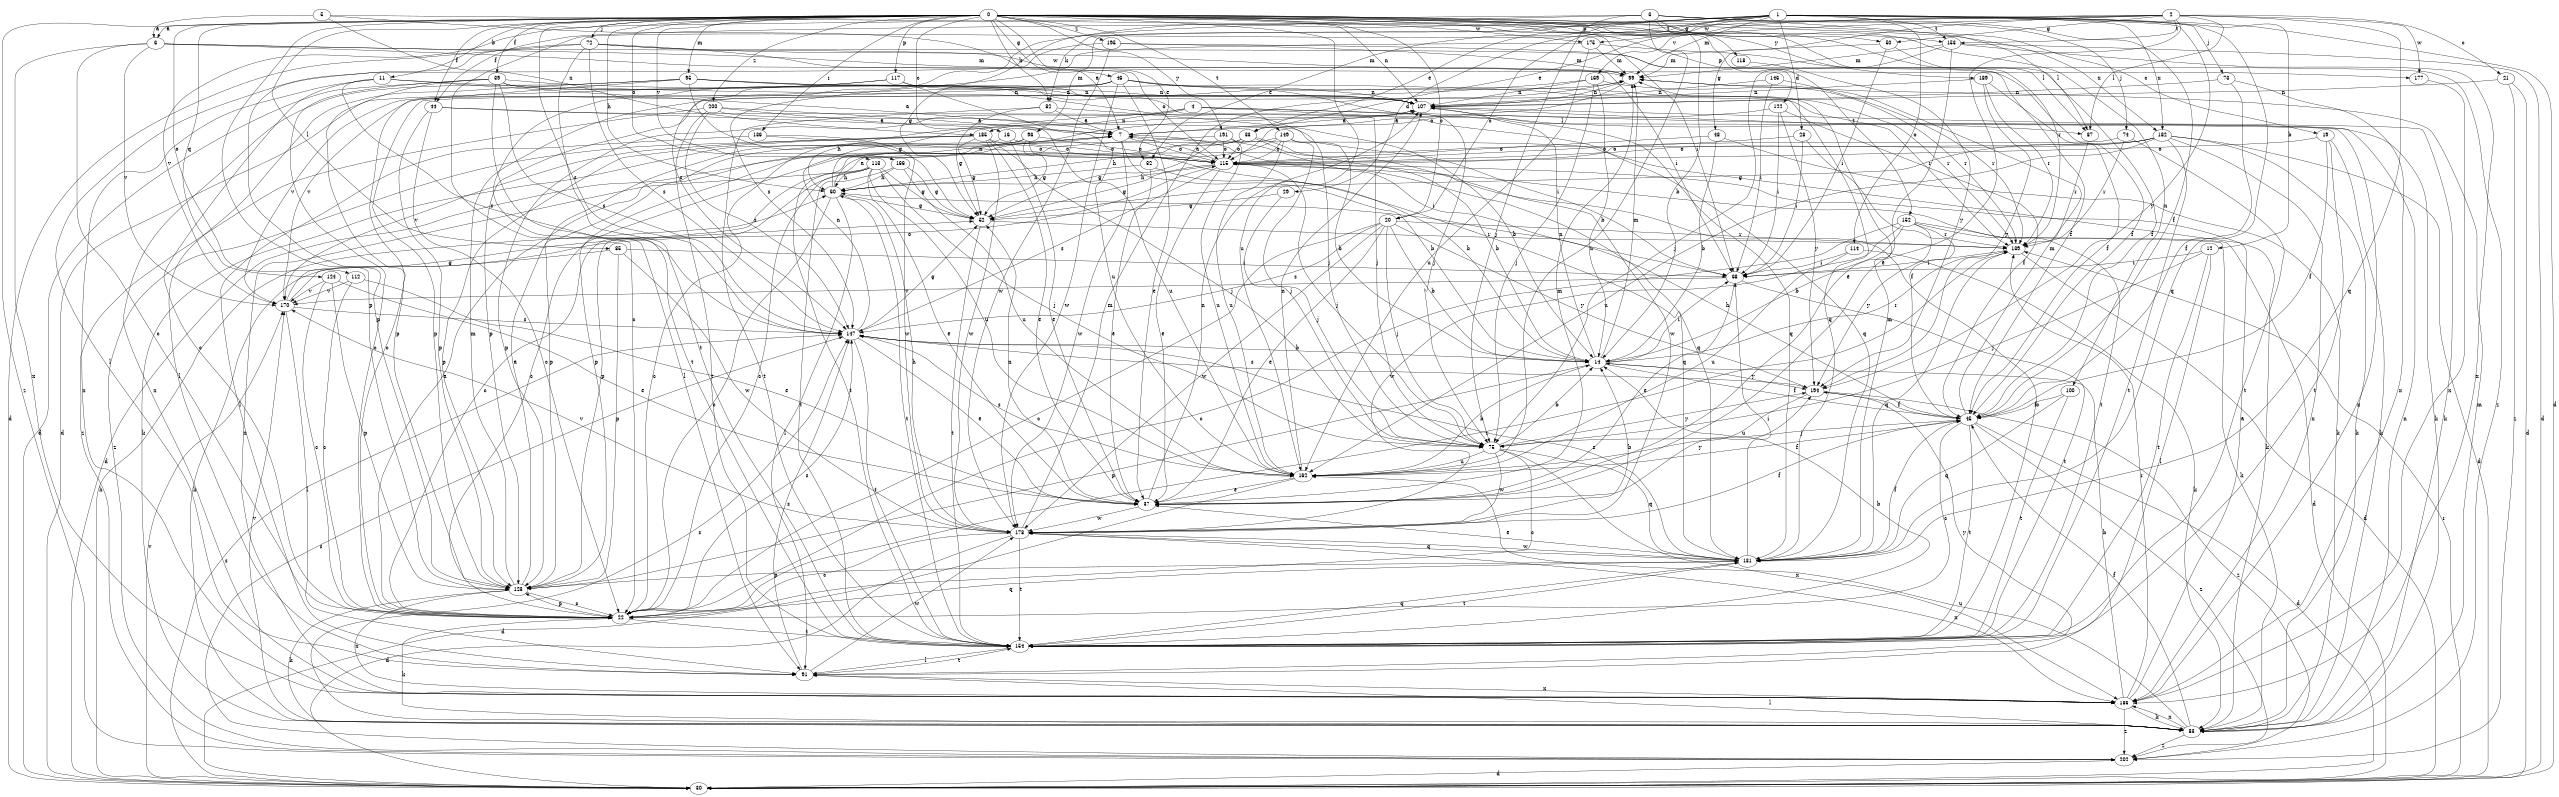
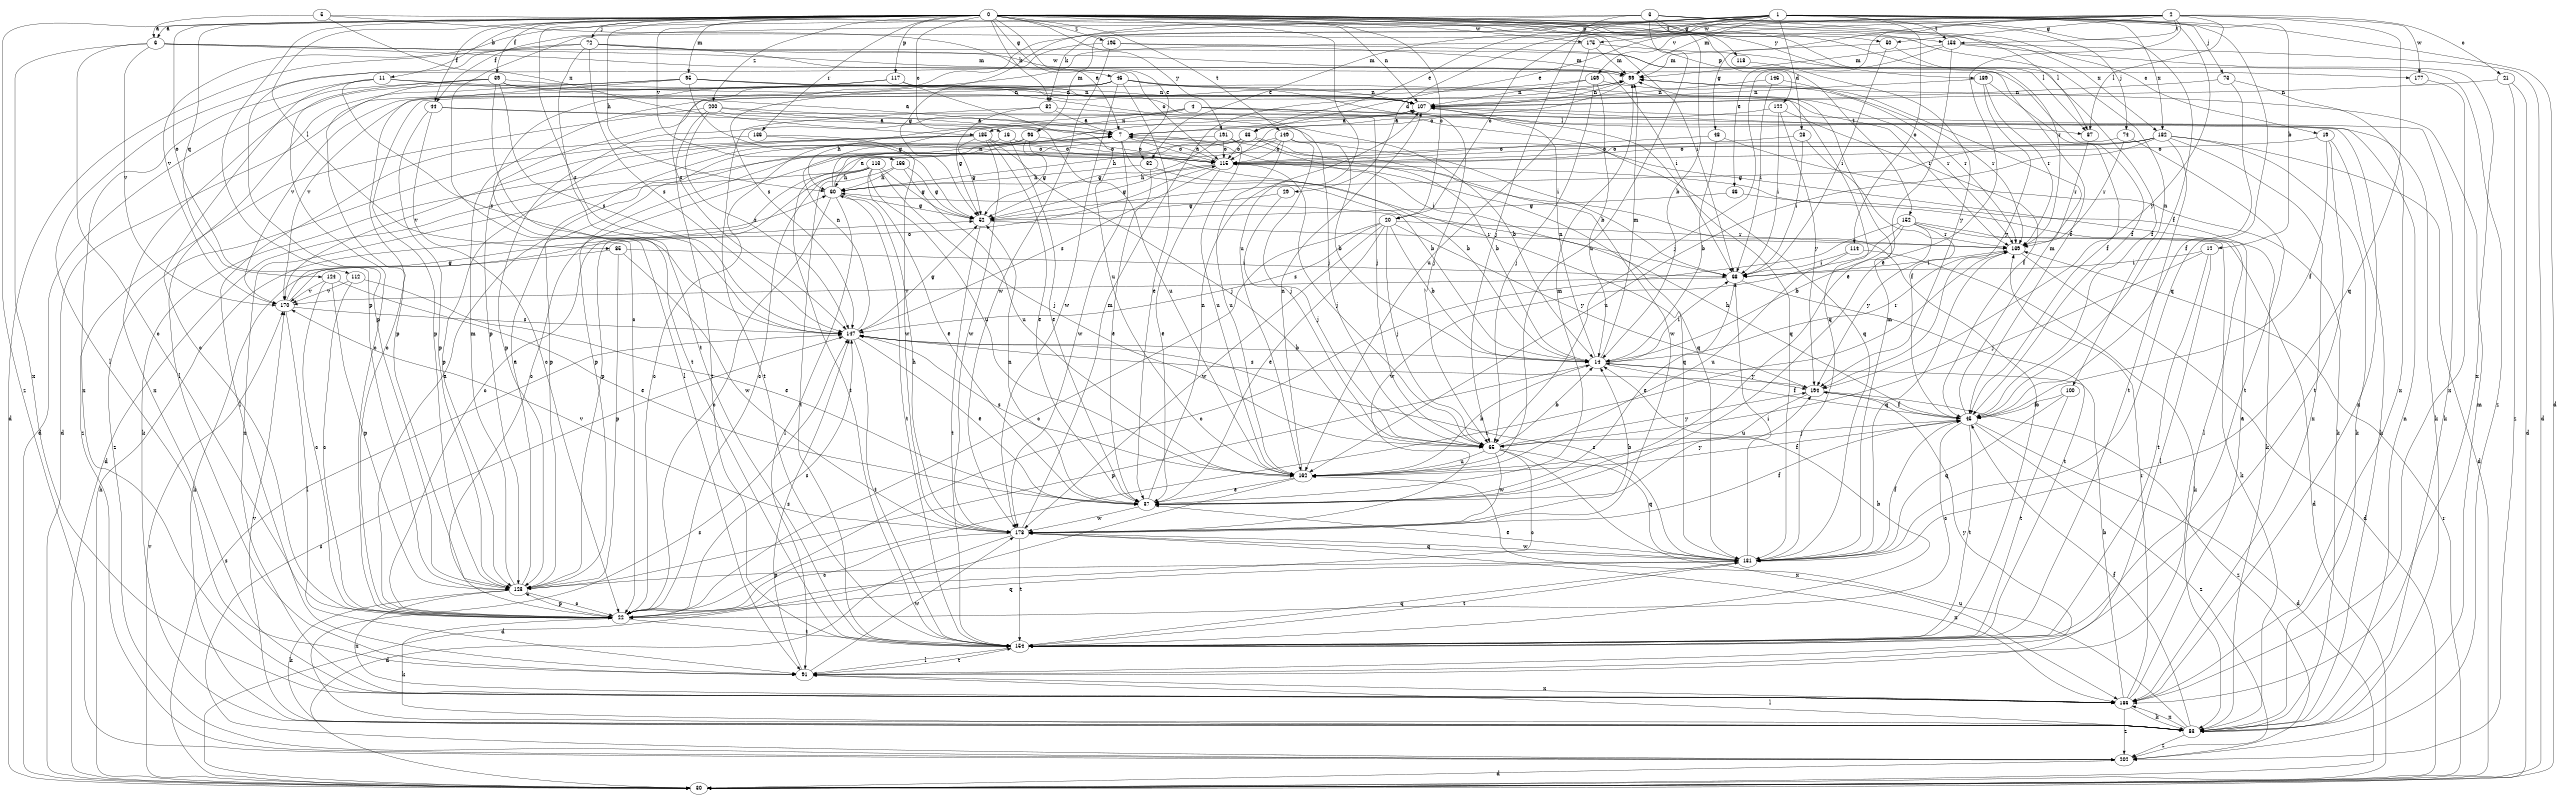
  strict digraph {
    0
    6
    11
    16
    19
    20
    32
    39
    44
    46
    60
    68
    72
    82
    85
    87
    95
    100
    107
    112
    113
    117
    118
    122
    123
    124
    136
    139
    147
    149
    152
    162
    166
    175
    182
    189
    191
    195
    200
    202
    99
    22
    177
    170
    115
    186
    7
    37
    83
    45
    154
    194
    14
-   75
+   75 [label=65]
    178
    131
    30
    91
    52
    146
    1
    12
    28
    29
    33
    73
    96
    114
    153
    2
    21
+   36
    48
    50
    169
    3
    74
    4
    185
    5
    0 -> 6 [label=a]
    0 -> 11 [label=b]
    0 -> 16 [label=c]
    0 -> 19 [label=c]
    0 -> 20 [label=c]
    0 -> 32 [label=e]
    0 -> 39 [label=f]
    0 -> 44 [label=f]
    0 -> 46 [label=g]
    0 -> 60 [label=h]
    0 -> 68 [label=i]
    0 -> 72 [label=j]
    0 -> 82 [label=k]
    0 -> 85 [label=l]
    0 -> 87 [label=l]
    0 -> 95 [label=m]
    0 -> 100 [label=n]
    0 -> 107 [label=n]
    0 -> 112 [label=o]
-   0 -> 113 [label=o]
    0 -> 117 [label=p]
    0 -> 118 [label=p]
    0 -> 122 [label=p]
    0 -> 123 [label=p]
    0 -> 124 [label=q]
    0 -> 136 [label=r]
    0 -> 139 [label=r]
    0 -> 147 [label=s]
    0 -> 149 [label=t]
    0 -> 152 [label=t]
    0 -> 162 [label=u]
    0 -> 166 [label=v]
    0 -> 175 [label=w]
    0 -> 182 [label=x]
    0 -> 189 [label=y]
    0 -> 191 [label=y]
    0 -> 195 [label=z]
    0 -> 200 [label=z]
    0 -> 202 [label=z]
    6 -> 99 [label=m]
    6 -> 22 [label=c]
    6 -> 177 [label=w]
    6 -> 170 [label=v]
    6 -> 115 [label=o]
    6 -> 186 [label=x]
    11 -> 107 [label=n]
    11 -> 147 [label=s]
    11 -> 22 [label=c]
    11 -> 186 [label=x]
    11 -> 7 [label=a]
    16 -> 115 [label=o]
    16 -> 37 [label=e]
    16 -> 83 [label=k]
    19 -> 115 [label=o]
    19 -> 83 [label=k]
    19 -> 45 [label=f]
    19 -> 154 [label=t]
    20 -> 139 [label=r]
    20 -> 147 [label=s]
    20 -> 22 [label=c]
    20 -> 37 [label=e]
    20 -> 194 [label=y]
    20 -> 14 [label=b]
    20 -> 75 [label=j]
    20 -> 178 [label=w]
    32 -> 60 [label=h]
    32 -> 37 [label=e]
    32 -> 131 [label=q]
    39 -> 107 [label=n]
    39 -> 123 [label=p]
    39 -> 139 [label=r]
    39 -> 147 [label=s]
    39 -> 22 [label=c]
    39 -> 154 [label=t]
    39 -> 75 [label=j]
    39 -> 30 [label=d]
    44 -> 123 [label=p]
    44 -> 22 [label=c]
    44 -> 186 [label=x]
    44 -> 7 [label=a]
    46 -> 107 [label=n]
    46 -> 123 [label=p]
    46 -> 170 [label=v]
    46 -> 37 [label=e]
    46 -> 75 [label=j]
    46 -> 178 [label=w]
    46 -> 131 [label=q]
    46 -> 91 [label=l]
    60 -> 107 [label=n]
    60 -> 22 [label=c]
    60 -> 7 [label=a]
    60 -> 154 [label=t]
    60 -> 91 [label=l]
    60 -> 52 [label=g]
    68 -> 170 [label=v]
    68 -> 37 [label=e]
    68 -> 154 [label=t]
    72 -> 68 [label=i]
    72 -> 123 [label=p]
    72 -> 147 [label=s]
    72 -> 99 [label=m]
    72 -> 45 [label=f]
    72 -> 154 [label=t]
    72 -> 30 [label=d]
    82 -> 7 [label=a]
    82 -> 154 [label=t]
    82 -> 14 [label=b]
    82 -> 52 [label=g]
    85 -> 68 [label=i]
    85 -> 123 [label=p]
    85 -> 83 [label=k]
    85 -> 178 [label=w]
    87 -> 139 [label=r]
    95 -> 107 [label=n]
    95 -> 139 [label=r]
    95 -> 22 [label=c]
    95 -> 186 [label=x]
    95 -> 75 [label=j]
    95 -> 91 [label=l]
    95 -> 52 [label=g]
    100 -> 45 [label=f]
    100 -> 154 [label=t]
    100 -> 131 [label=q]
    107 -> 7 [label=a]
    107 -> 83 [label=k]
    107 -> 131 [label=q]
    112 -> 22 [label=c]
    112 -> 170 [label=v]
    112 -> 37 [label=e]
    113 -> 60 [label=h]
    113 -> 123 [label=p]
    113 -> 162 [label=u]
    113 -> 22 [label=c]
    113 -> 186 [label=x]
    113 -> 37 [label=e]
    113 -> 75 [label=j]
    113 -> 52 [label=g]
    117 -> 107 [label=n]
    117 -> 162 [label=u]
    117 -> 170 [label=v]
    117 -> 30 [label=d]
    118 -> 194 [label=y]
    122 -> 68 [label=i]
    122 -> 7 [label=a]
    122 -> 45 [label=f]
    122 -> 194 [label=y]
    123 -> 99 [label=m]
    123 -> 22 [label=c]
    123 -> 186 [label=x]
    123 -> 7 [label=a]
    123 -> 83 [label=k]
    124 -> 123 [label=p]
    124 -> 22 [label=c]
    124 -> 170 [label=v]
    124 -> 37 [label=e]
    136 -> 115 [label=o]
    136 -> 178 [label=w]
    136 -> 91 [label=l]
    139 -> 68 [label=i]
    139 -> 131 [label=q]
    139 -> 30 [label=d]
    147 -> 107 [label=n]
    147 -> 37 [label=e]
    147 -> 154 [label=t]
    147 -> 14 [label=b]
    147 -> 52 [label=g]
    149 -> 162 [label=u]
    149 -> 22 [label=c]
    149 -> 115 [label=o]
    149 -> 14 [label=b]
    149 -> 75 [label=j]
    149 -> 30 [label=d]
    152 -> 139 [label=r]
    152 -> 22 [label=c]
    152 -> 83 [label=k]
    152 -> 194 [label=y]
    152 -> 14 [label=b]
    152 -> 178 [label=w]
    152 -> 30 [label=d]
    162 -> 107 [label=n]
    162 -> 147 [label=s]
    162 -> 37 [label=e]
    162 -> 45 [label=f]
    162 -> 14 [label=b]
    162 -> 30 [label=d]
    166 -> 60 [label=h]
    166 -> 162 [label=u]
    166 -> 154 [label=t]
    166 -> 52 [label=g]
    175 -> 147 [label=s]
    175 -> 162 [label=u]
    175 -> 202 [label=z]
    175 -> 99 [label=m]
    182 -> 162 [label=u]
    182 -> 22 [label=c]
    182 -> 115 [label=o]
    182 -> 186 [label=x]
    182 -> 83 [label=k]
    182 -> 154 [label=t]
    182 -> 30 [label=d]
    182 -> 52 [label=g]
    189 -> 107 [label=n]
    189 -> 139 [label=r]
    189 -> 45 [label=f]
    189 -> 194 [label=y]
    191 -> 68 [label=i]
    191 -> 162 [label=u]
    191 -> 115 [label=o]
    191 -> 154 [label=t]
    191 -> 52 [label=g]
    195 -> 99 [label=m]
    195 -> 45 [label=f]
    195 -> 178 [label=w]
    195 -> 91 [label=l]
    200 -> 68 [label=i]
    200 -> 147 [label=s]
    200 -> 162 [label=u]
    200 -> 202 [label=z]
    200 -> 7 [label=a]
    200 -> 154 [label=t]
    202 -> 147 [label=s]
    202 -> 30 [label=d]
    99 -> 107 [label=n]
    99 -> 115 [label=o]
    22 -> 123 [label=p]
    22 -> 139 [label=r]
    22 -> 147 [label=s]
    22 -> 7 [label=a]
    22 -> 83 [label=k]
    22 -> 154 [label=t]
    22 -> 131 [label=q]
    177 -> 186 [label=x]
    170 -> 147 [label=s]
    170 -> 115 [label=o]
    170 -> 91 [label=l]
    170 -> 52 [label=g]
    115 -> 60 [label=h]
    115 -> 147 [label=s]
    115 -> 7 [label=a]
    115 -> 37 [label=e]
    115 -> 83 [label=k]
-   115 -> 154 [label=t]
    115 -> 75 [label=j]
    115 -> 52 [label=g]
    186 -> 139 [label=r]
    186 -> 202 [label=z]
    186 -> 7 [label=a]
    186 -> 83 [label=k]
    186 -> 14 [label=b]
    7 -> 115 [label=o]
    7 -> 14 [label=b]
    7 -> 178 [label=w]
    7 -> 131 [label=q]
    37 -> 107 [label=n]
    37 -> 99 [label=m]
    37 -> 194 [label=y]
    37 -> 178 [label=w]
    37 -> 52 [label=n]
    83 -> 107 [label=n]
    83 -> 147 [label=s]
    83 -> 162 [label=u]
    83 -> 202 [label=z]
    83 -> 99 [label=m]
    83 -> 170 [label=v]
    83 -> 186 [label=x]
    83 -> 45 [label=f]
    83 -> 91 [label=l]
    45 -> 60 [label=h]
    45 -> 202 [label=z]
    45 -> 99 [label=m]
    45 -> 22 [label=c]
    45 -> 154 [label=t]
    45 -> 75 [label=j]
    45 -> 30 [label=d]
    154 -> 115 [label=o]
    154 -> 14 [label=b]
    154 -> 131 [label=q]
    154 -> 91 [label=l]
    194 -> 147 [label=s]
    194 -> 162 [label=u]
    194 -> 202 [label=z]
    194 -> 45 [label=f]
    14 -> 68 [label=i]
    14 -> 107 [label=n]
    14 -> 123 [label=p]
    14 -> 139 [label=r]
    14 -> 99 [label=m]
    14 -> 45 [label=f]
    14 -> 194 [label=y]
    75 -> 162 [label=u]
    75 -> 22 [label=c]
    75 -> 186 [label=x]
    75 -> 194 [label=y]
    75 -> 14 [label=b]
    75 -> 178 [label=w]
    75 -> 131 [label=q]
    178 -> 60 [label=h]
    178 -> 99 [label=m]
    178 -> 22 [label=c]
    178 -> 170 [label=v]
    178 -> 186 [label=x]
    178 -> 45 [label=f]
    178 -> 154 [label=t]
    178 -> 14 [label=b]
    178 -> 131 [label=q]
    178 -> 30 [label=d]
    131 -> 68 [label=i]
    131 -> 123 [label=p]
    131 -> 147 [label=s]
    131 -> 99 [label=m]
    131 -> 37 [label=e]
    131 -> 45 [label=f]
    131 -> 154 [label=t]
    131 -> 178 [label=w]
    30 -> 60 [label=h]
    30 -> 139 [label=r]
    30 -> 147 [label=s]
    30 -> 170 [label=v]
    91 -> 147 [label=s]
    91 -> 186 [label=x]
    91 -> 154 [label=t]
    91 -> 194 [label=y]
    91 -> 178 [label=w]
    52 -> 139 [label=r]
    52 -> 154 [label=t]
    146 -> 68 [label=i]
    146 -> 107 [label=n]
    146 -> 139 [label=r]
    1 -> 20 [label=c]
    1 -> 32 [label=e]
    1 -> 82 [label=k]
    1 -> 147 [label=s]
    1 -> 175 [label=w]
    1 -> 182 [label=x]
    1 -> 99 [label=m]
    1 -> 194 [label=y]
    1 -> 131 [label=q]
    1 -> 30 [label=d]
    1 -> 12 [label=b]
    1 -> 28 [label=d]
    1 -> 29 [label=d]
    1 -> 33 [label=e]
    1 -> 73 [label=j]
    1 -> 96 [label=m]
    1 -> 114 [label=o]
    1 -> 153 [label=t]
    12 -> 68 [label=i]
    12 -> 154 [label=t]
    12 -> 75 [label=j]
    12 -> 91 [label=l]
    28 -> 68 [label=i]
    28 -> 115 [label=o]
    28 -> 45 [label=f]
    29 -> 75 [label=j]
    29 -> 52 [label=g]
    33 -> 60 [label=h]
    33 -> 123 [label=p]
    33 -> 115 [label=o]
    33 -> 14 [label=b]
    33 -> 178 [label=w]
    73 -> 107 [label=n]
    73 -> 186 [label=x]
    73 -> 45 [label=f]
    96 -> 123 [label=p]
    96 -> 22 [label=c]
    96 -> 115 [label=o]
    96 -> 14 [label=b]
    96 -> 52 [label=g]
    114 -> 68 [label=i]
    114 -> 162 [label=u]
    114 -> 83 [label=k]
    153 -> 99 [label=m]
    153 -> 186 [label=x]
    153 -> 37 [label=e]
    153 -> 75 [label=j]
    153 -> 30 [label=d]
    2 -> 44 [label=f]
    2 -> 87 [label=l]
    2 -> 22 [label=c]
    2 -> 177 [label=w]
    2 -> 37 [label=e]
    2 -> 131 [label=q]
    2 -> 33 [label=e]
    2 -> 153 [label=t]
    2 -> 21 [label=c]
+   2 -> 36 [label=e]
    2 -> 48 [label=g]
    2 -> 50 [label=g]
    2 -> 169 [label=v]
    21 -> 107 [label=n]
    21 -> 202 [label=z]
    21 -> 30 [label=d]
+   36 -> 91 [label=l]
+   36 -> 52 [label=g]
    48 -> 115 [label=o]
    48 -> 83 [label=k]
    48 -> 14 [label=b]
    50 -> 68 [label=i]
    50 -> 99 [label=m]
    50 -> 45 [label=f]
    169 -> 107 [label=n]
    169 -> 123 [label=p]
    169 -> 139 [label=r]
    169 -> 14 [label=b]
    169 -> 75 [label=j]
    3 -> 87 [label=l]
    3 -> 162 [label=u]
    3 -> 170 [label=v]
    3 -> 45 [label=f]
    3 -> 14 [label=b]
    3 -> 75 [label=j]
    3 -> 52 [label=g]
    3 -> 50 [label=g]
    3 -> 74 [label=j]
    74 -> 139 [label=r]
    74 -> 115 [label=o]
    74 -> 154 [label=t]
    4 -> 60 [label=h]
    4 -> 87 [label=l]
    4 -> 123 [label=p]
    4 -> 83 [label=k]
    4 -> 131 [label=q]
    4 -> 185 [label=x]
    185 -> 123 [label=p]
    185 -> 202 [label=z]
    185 -> 170 [label=v]
    185 -> 115 [label=o]
    185 -> 37 [label=e]
    185 -> 75 [label=j]
    185 -> 178 [label=w]
    185 -> 52 [label=g]
    5 -> 6 [label=a]
    5 -> 7 [label=a]
    5 -> 153 [label=t]
    5 -> 185 [label=x]
  }
